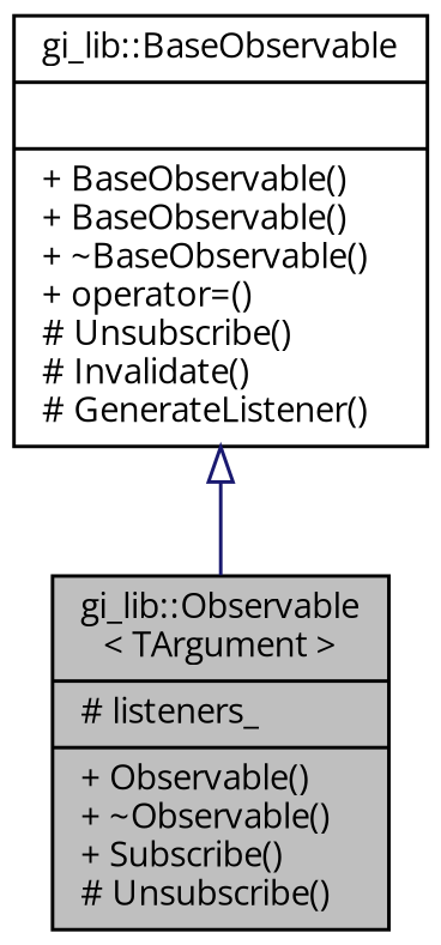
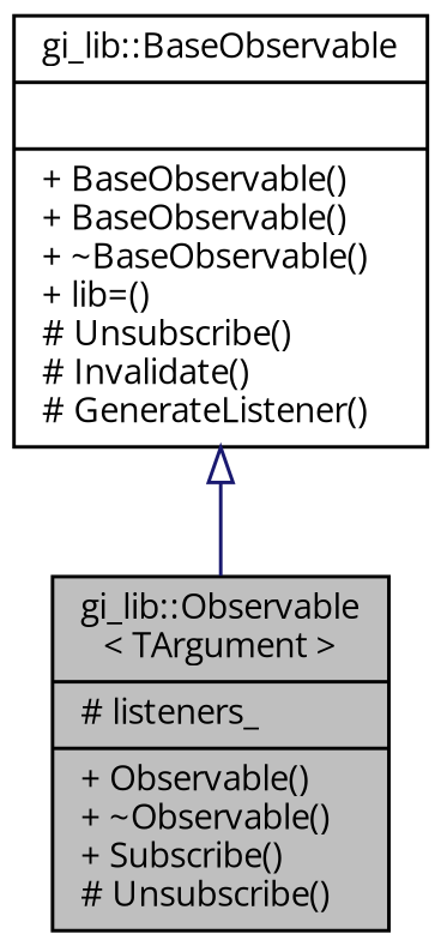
  digraph {
    fontname="Open Sans"
    node [color=black fontname="Open Sans" fontsize=10 shape=record style=filled]
    n1 [fillcolor=grey75 fontcolor=black height=0.2 label="{gi_lib::Observable\l\< TArgument \>\n|# listeners_\l|+ Observable()\l+ ~Observable()\l+ Subscribe()\l# Unsubscribe()\l}" width=0.4]
-   n2 [fillcolor=white height=0.2 label="{gi_lib::BaseObservable\n||+ BaseObservable()\l+ BaseObservable()\l+ ~BaseObservable()\l+ operator=()\l# Unsubscribe()\l# Invalidate()\l# GenerateListener()\l}" width=0.4]
+   n2 [fillcolor=white height=0.2 label="{gi_lib::BaseObservable\n||+ BaseObservable()\l+ BaseObservable()\l+ ~BaseObservable()\l+ lib=()\l# Unsubscribe()\l# Invalidate()\l# GenerateListener()\l}" width=0.4]
    n2 -> n1 [arrowtail=onormal color=midnightblue dir=back fontname="Open Sans" fontsize=10 labelfontname=Helvetica labelfontsize=10 style=solid]
  }
